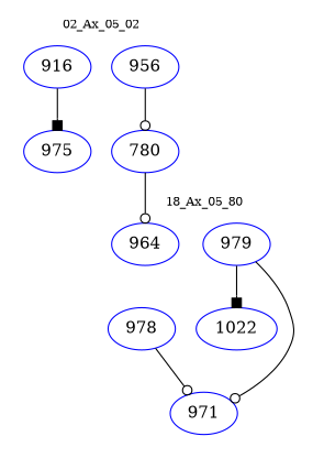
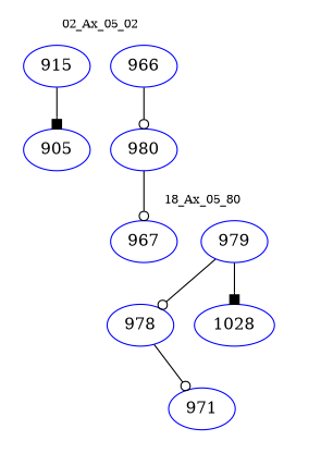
  digraph {
    node [color=blue]
    edge [arrowhead=odot color=black]
-   n1 [label=956]
-   n2 [label=780]
-   n3 [label=916]
-   n4 [label=975]
+   n1 [label=966]
+   n2 [label=980]
+   n3 [label=915]
+   n4 [label=905]
    n5 [label=979]
    n6 [label=978]
-   n7 [label=1022]
+   n7 [label=1028]
    n8 [label=971]
-   n9 [label=964]
+   n9 [label=967]
    subgraph cluster_1 {
      color=white
      fontsize=10
      label="02_Ax_05_02"
      n1
      n2
      n3
      n4
    }
    subgraph cluster_2 {
      color=white
      fontsize=10
      label="18_Ax_05_80"
      n5
      n6
      n7
      n8
      n9
    }
    n1 -> n2
    n2 -> n9
    n3 -> n4 [arrowhead=box]
-   n5 -> n8
+   n5 -> n6
    n5 -> n7 [arrowhead=box]
    n6 -> n8
  }
